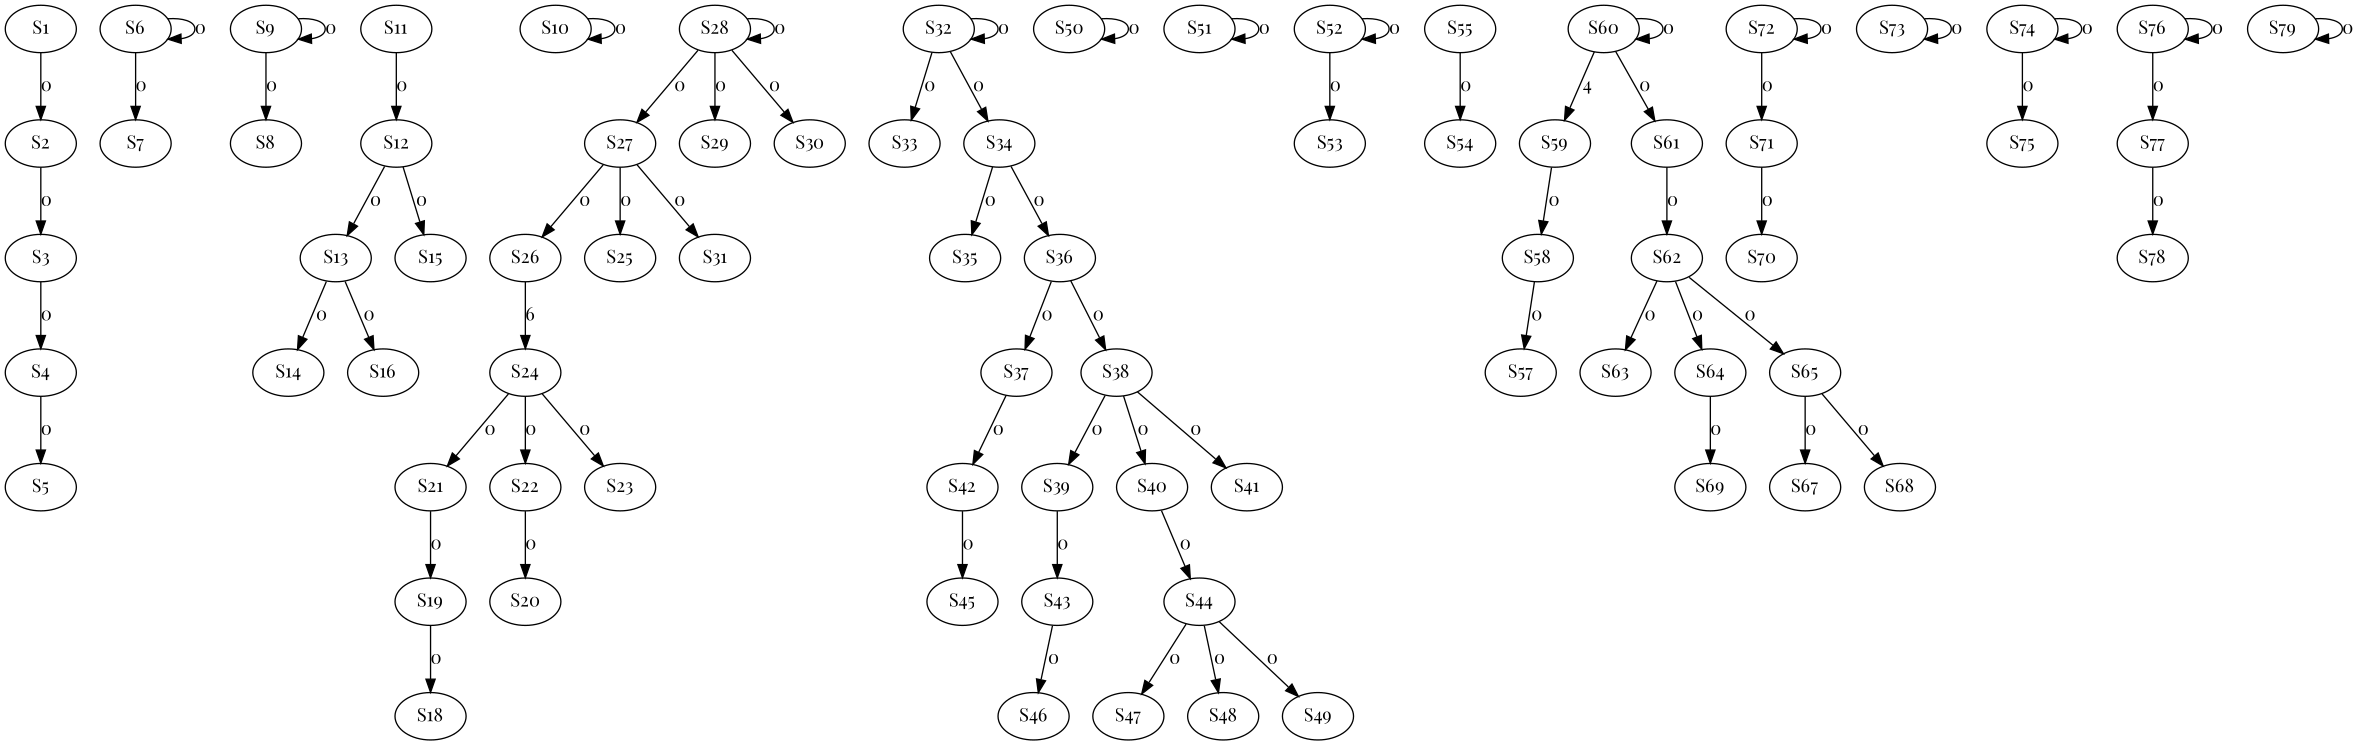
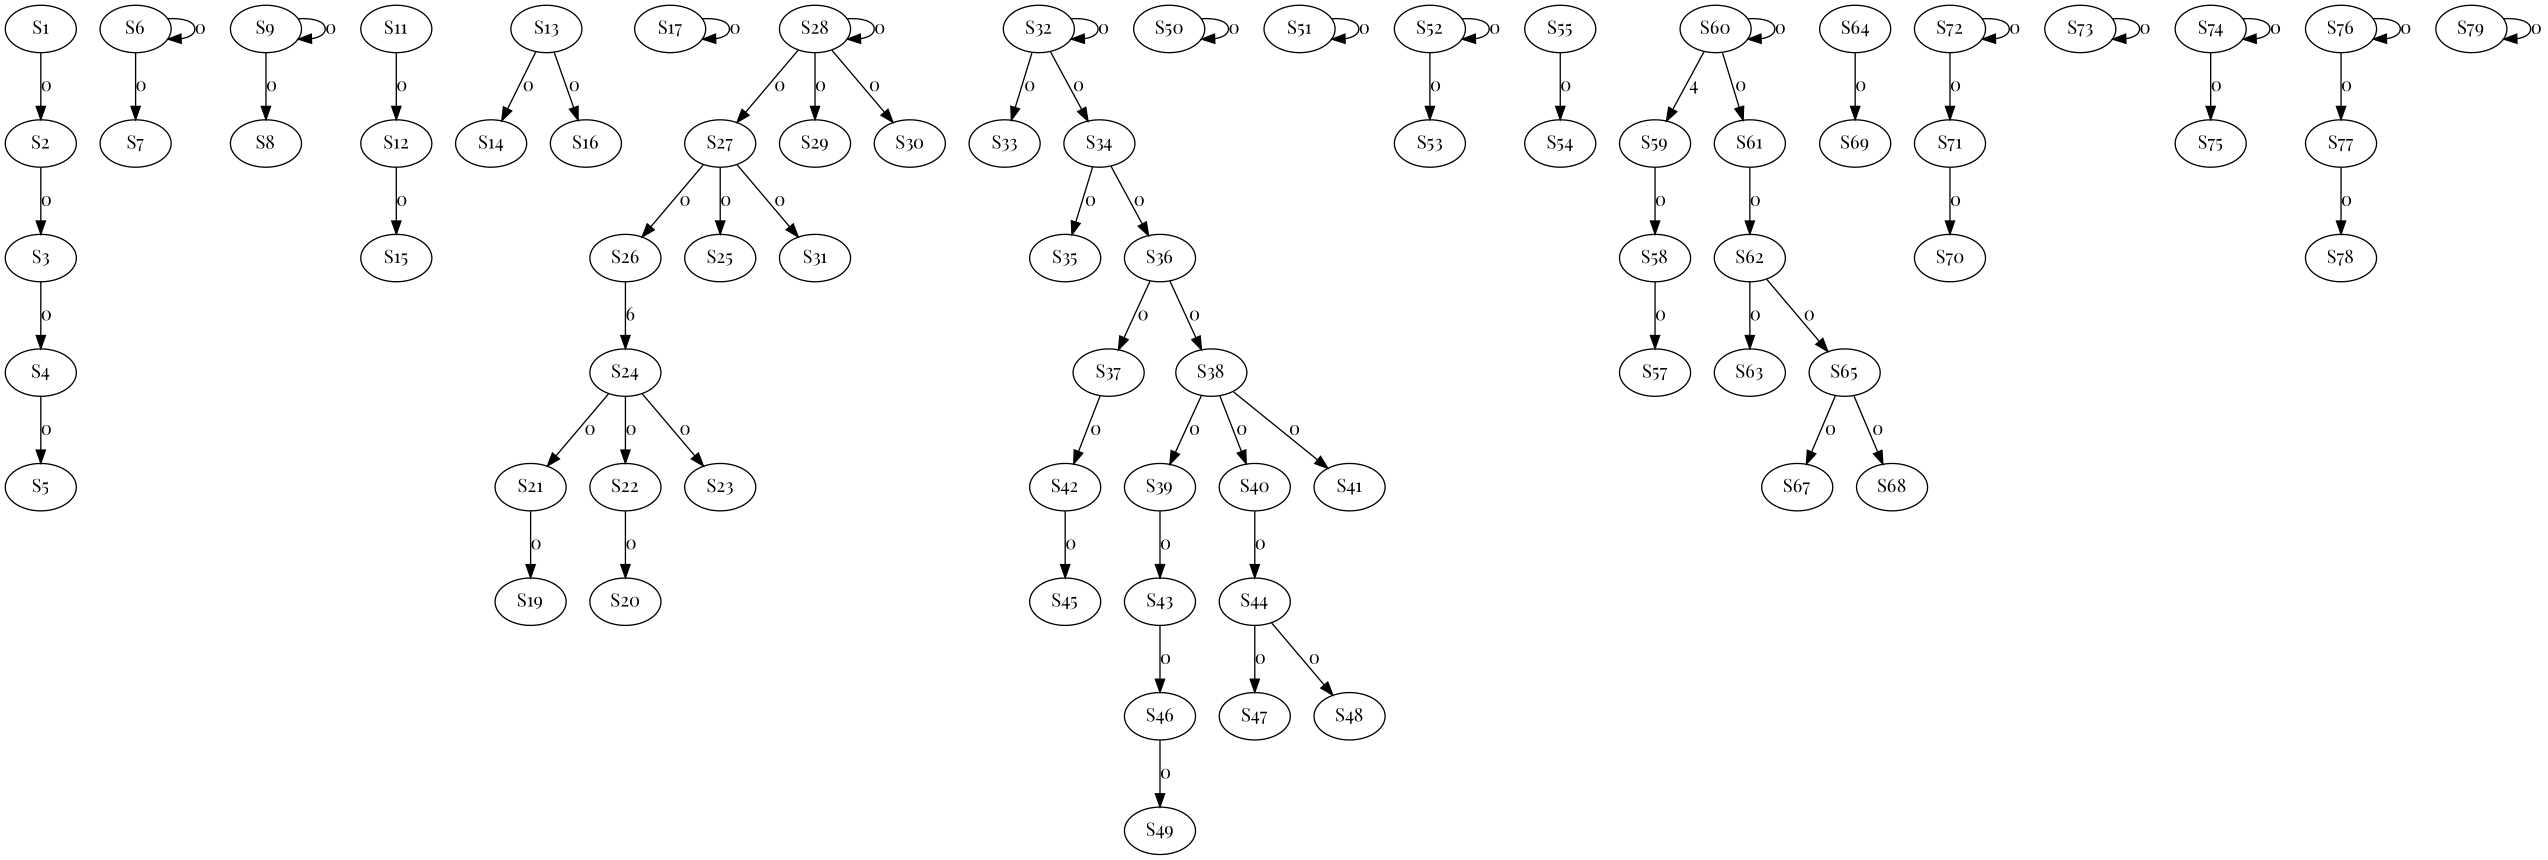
  strict digraph {
    fontname="Playfair Display"
    node [fontname="Playfair Display"]
    edge [fontname="Playfair Display"]
    S1
    S2
    S3
    S4
    S5
    S6
    S7
    S9
    S8
    S11
    S12
    S13
    S15
    S14
    S16
-   S17 [label=S10]
+   S17
    S19
-   S18
    S21
    S22
    S20
    S24
    S23
    S26
    S27
    S25
    S31
    S28
    S29
    S30
    S32
    S33
    S34
    S35
    S36
    S37
    S38
    S42
    S39
    S40
    S41
    S43
    S44
    S45
    S46
    S47
    S48
    S49
    S50
    S51
    S52
    S53
    S55
    S54
    S58
    S57
    S59
    S60
    S61
    S62
    S63
    S64
    S65
    S69
    S67
    S68
    S71
    S70
    S72
    S73
    S74
    S75
    S76
    S77
    S78
    S79
    S1 -> S2 [label=0]
    S2 -> S3 [label=0]
    S3 -> S4 [label=0]
    S4 -> S5 [label=0]
    S6 -> S6 [label=0]
    S6 -> S7 [label=0]
    S9 -> S9 [label=0]
    S9 -> S8 [label=0]
    S11 -> S12 [label=0]
-   S12 -> S13 [label=0]
    S12 -> S15 [label=0]
    S13 -> S14 [label=0]
    S13 -> S16 [label=0]
    S17 -> S17 [label=0]
-   S19 -> S18 [label=0]
    S21 -> S19 [label=0]
    S22 -> S20 [label=0]
    S24 -> S21 [label=0]
    S24 -> S22 [label=0]
    S24 -> S23 [label=0]
    S26 -> S24 [label=6]
    S27 -> S26 [label=0]
    S27 -> S25 [label=0]
    S27 -> S31 [label=0]
    S28 -> S27 [label=0]
    S28 -> S28 [label=0]
    S28 -> S29 [label=0]
    S28 -> S30 [label=0]
    S32 -> S32 [label=0]
    S32 -> S33 [label=0]
    S32 -> S34 [label=0]
    S34 -> S35 [label=0]
    S34 -> S36 [label=0]
    S36 -> S37 [label=0]
    S36 -> S38 [label=0]
    S37 -> S42 [label=0]
    S38 -> S39 [label=0]
    S38 -> S40 [label=0]
    S38 -> S41 [label=0]
    S42 -> S45 [label=0]
    S39 -> S43 [label=0]
    S40 -> S44 [label=0]
    S43 -> S46 [label=0]
    S44 -> S47 [label=0]
    S44 -> S48 [label=0]
-   S44 -> S49 [label=0]
+   S46 -> S49 [label=0]
    S50 -> S50 [label=0]
    S51 -> S51 [label=0]
    S52 -> S52 [label=0]
    S52 -> S53 [label=0]
    S55 -> S54 [label=0]
    S58 -> S57 [label=0]
    S59 -> S58 [label=0]
    S60 -> S59 [label=4]
    S60 -> S60 [label=0]
    S60 -> S61 [label=0]
    S61 -> S62 [label=0]
    S62 -> S63 [label=0]
-   S62 -> S64 [label=0]
    S62 -> S65 [label=0]
    S64 -> S69 [label=0]
    S65 -> S67 [label=0]
    S65 -> S68 [label=0]
    S71 -> S70 [label=0]
    S72 -> S71 [label=0]
    S72 -> S72 [label=0]
    S73 -> S73 [label=0]
    S74 -> S74 [label=0]
    S74 -> S75 [label=0]
    S76 -> S76 [label=0]
    S76 -> S77 [label=0]
    S77 -> S78 [label=0]
    S79 -> S79 [label=0]
  }
